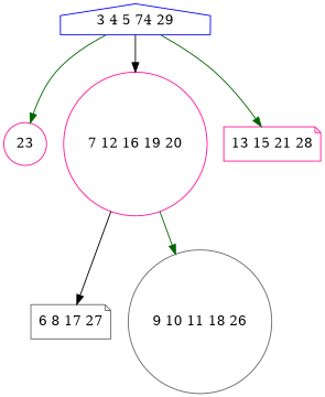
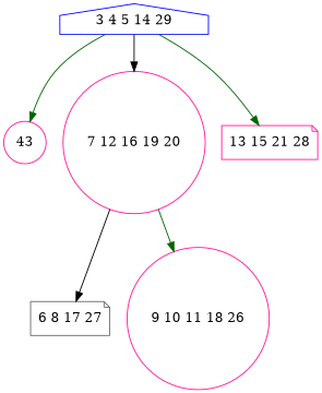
  digraph {
    node [color=deeppink shape=circle]
    edge [color=darkgreen]
-   n1 [color=blue label="3 4 5 74 29" shape=house]
-   n2 [label=23]
+   n1 [color=blue label="3 4 5 14 29" shape=house]
+   n2 [label=43]
    n3 [label="7 12 16 19 20"]
    n4 [label="13 15 21 28" shape=note]
    n5 [color=gray40 label="6 8 17 27" shape=note]
-   n6 [color=gray40 label="9 10 11 18 26"]
+   n6 [label="9 10 11 18 26"]
    n1 -> n2
    n1 -> n3 [color=black]
    n1 -> n4
    n3 -> n5 [color=black]
    n3 -> n6
  }
